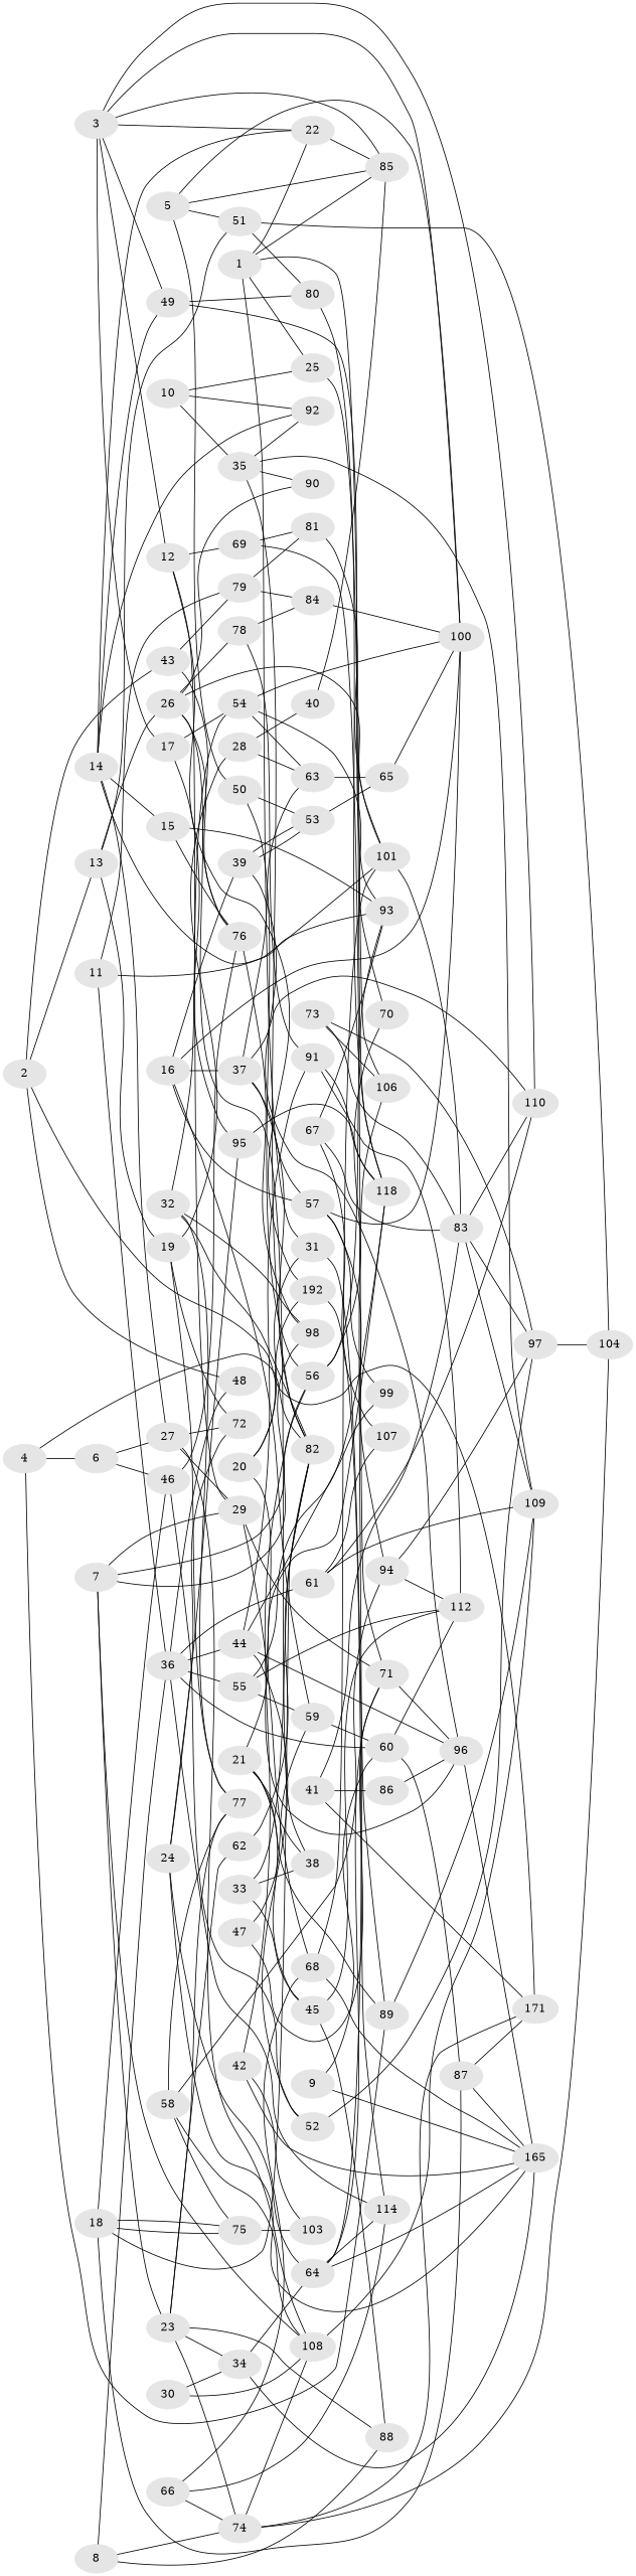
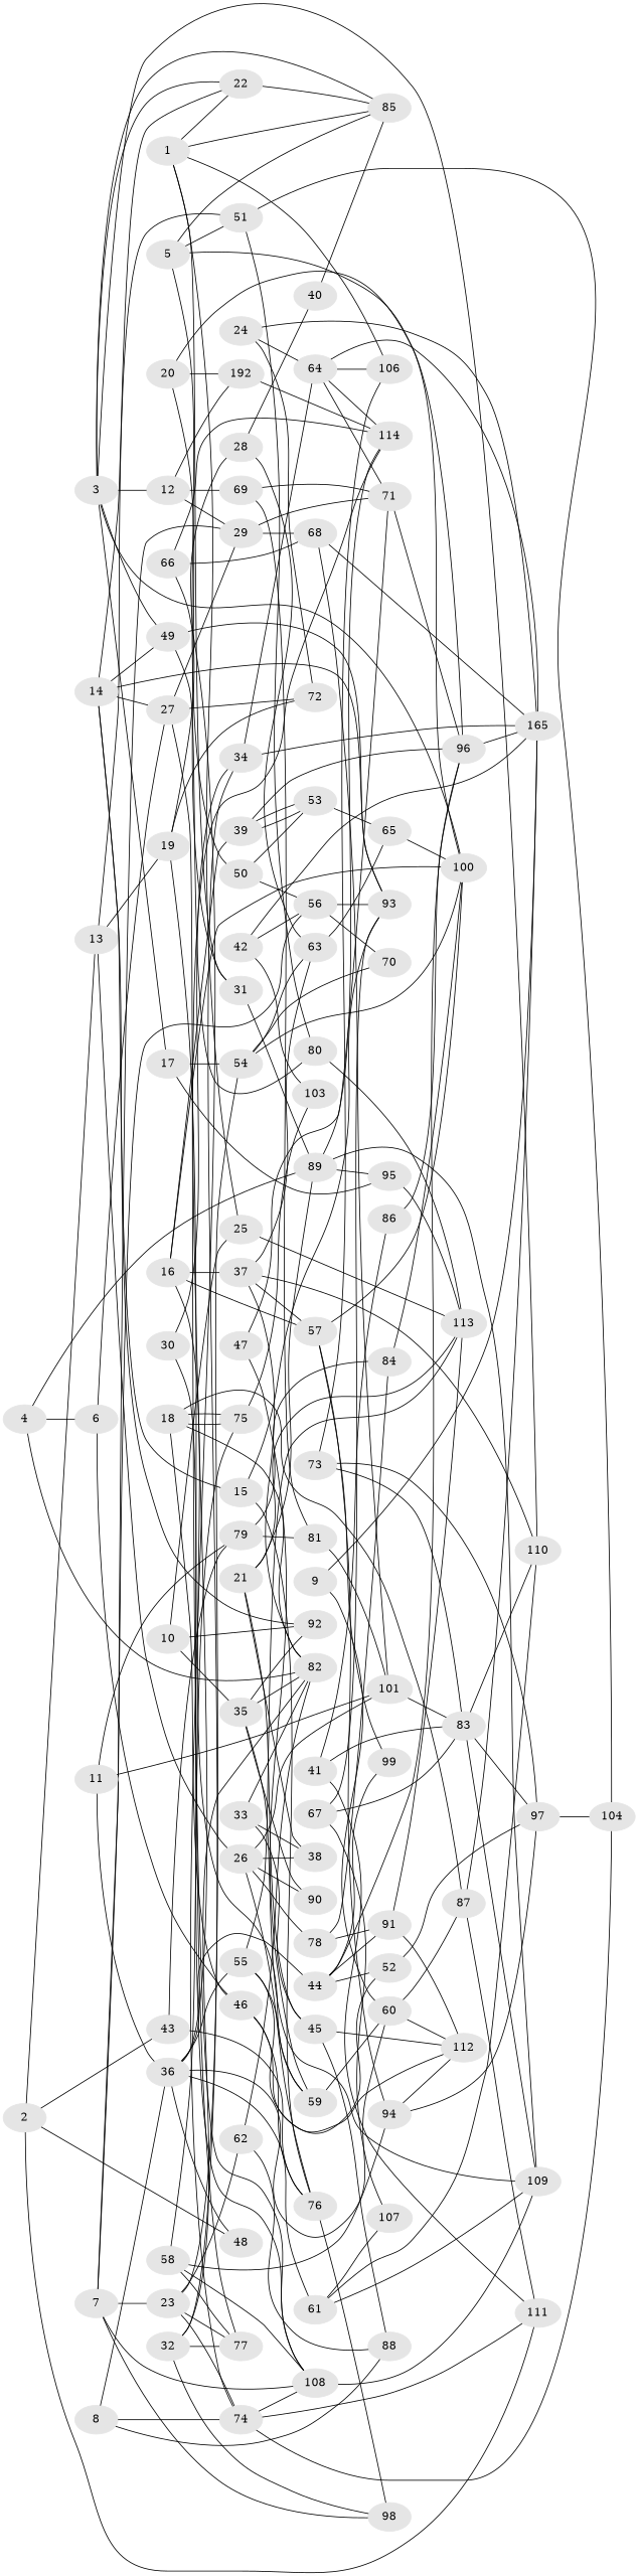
  graph {
    rankdir=LR
    node [color=gray90 style=filled]
    1
    22
    25
    31
    85
    106
-   113 [label=118]
+   113
    89
    2
    13
    43
    48
-   111 [label=171]
+   111
    51
    19
    26
    79
    76
    3
    12
    17
    49
    100
    110
    29
    69
    n27 [label=192]
    54
    95
    93
    80
    4
    6
    82
    27
    46
    109
    114
    5
    50
    56
    53
    104
    108
    72
    52
    7
    23
    98
    74
    77
    34
    62
    68
    71
    70
    8
    36
    88
    60
    44
    55
    61
    9
    n65 [label=165]
    87
    112
    10
    35
    92
    90
    11
    101
    81
    84
    83
    28
    38
    78
    14
    15
    16
    37
    39
    57
    59
    63
    96
    99
    94
    18
    75
    103
    40
    20
    21
    45
    64
    24
    91
    65
    30
    32
    33
    107
    41
    86
    97
    42
    58
    47
    66
    67
    73
    1 -- 22
    1 -- 25
    1 -- 31
    1 -- 85
    1 -- 106
    22 -- 85
    25 -- 113
    31 -- 89
    89 -- 109
+   89 -- 114
    2 -- 13
    2 -- 43
    2 -- 48
    2 -- 111
    13 -- 51
    13 -- 19
    13 -- 26
    43 -- 79
    43 -- 76
    51 -- 80
    51 -- 104
    19 -- 72
    19 -- 77
    19 -- 28
    26 -- 76
    26 -- 90
    26 -- 101
    26 -- 38
    26 -- 78
    79 -- 81
    79 -- 84
    76 -- 98
    3 -- 22
    3 -- 85
    3 -- 12
    3 -- 17
    3 -- 49
    3 -- 100
    3 -- 110
    12 -- 29
    12 -- 69
    12 -- n27
    17 -- 54
    17 -- 95
    49 -- 93
    49 -- 80
    29 -- 68
    29 -- 71
    69 -- 71
    69 -- 81
    n27 -- 114
    54 -- 100
    54 -- 70
    54 -- 63
    95 -- 113
    80 -- 113
    4 -- 89
    4 -- 6
    4 -- 82
    6 -- 27
    6 -- 46
    27 -- 29
    27 -- 108
    27 -- 72
    46 -- 76
    46 -- 52
    5 -- 85
    5 -- 51
    5 -- 100
    5 -- 50
    50 -- 56
    50 -- 53
    56 -- 93
    56 -- 70
    53 -- 65
    108 -- 109
    52 -- 97
    7 -- 29
    7 -- 56
    7 -- 108
    7 -- 23
    7 -- 98
    23 -- 74
    23 -- 77
    23 -- 34
    23 -- 62
    74 -- 111
    74 -- 104
    74 -- 108
    34 -- n65
    34 -- 64
    62 -- 82
-   23 -- 88
+   62 -- 88
    68 -- n65
    68 -- 101
    71 -- 96
    8 -- 74
    8 -- 36
    8 -- 88
    36 -- 48
    36 -- 114
    36 -- 60
    36 -- 44
    36 -- 55
    36 -- 61
    60 -- 87
    60 -- 112
    44 -- 52
    44 -- 96
    44 -- 99
    44 -- 91
    55 -- 113
    55 -- 112
    55 -- 59
    61 -- 110
    61 -- 109
    61 -- 107
    9 -- 60
    9 -- n65
    87 -- 111
    87 -- n65
    10 -- 25
    10 -- 35
    10 -- 92
    35 -- 82
    35 -- 109
    35 -- 92
    35 -- 90
    11 -- 79
    11 -- 36
    11 -- 101
    101 -- 83
    81 -- 101
    84 -- 100
    83 -- 110
    83 -- 109
    83 -- 97
    28 -- 63
    28 -- 40
    78 -- 84
    78 -- 91
    14 -- 22
    14 -- 49
    14 -- 93
    14 -- 27
    14 -- 92
    14 -- 15
    15 -- 76
    15 -- 93
    16 -- 100
    16 -- 37
    16 -- 39
    16 -- 57
    16 -- 59
    37 -- 110
    37 -- 82
    37 -- 57
    37 -- 63
    39 -- 53
    39 -- 53
    39 -- 96
    57 -- 100
    57 -- 99
    57 -- 94
    59 -- 60
    63 -- 65
    96 -- n65
    94 -- 112
    94 -- 97
    18 -- 82
    18 -- 46
    18 -- 87
    18 -- 75
    18 -- 75
    75 -- 103
    40 -- 85
    20 -- 31
    20 -- n27
    20 -- 96
    21 -- 113
    21 -- 89
    21 -- 38
    21 -- 45
    45 -- 88
    45 -- 112
    64 -- 106
    64 -- 114
    64 -- 71
    64 -- n65
-   24 -- 95
+   89 -- 95
    24 -- 72
    24 -- n65
    24 -- 64
    91 -- 113
    91 -- 112
    65 -- 100
    30 -- 108
    30 -- 34
    32 -- 54
    32 -- 82
    32 -- 98
    32 -- 77
    33 -- 82
    33 -- 38
    33 -- 45
    41 -- 111
    41 -- 83
    41 -- 86
    86 -- 96
    97 -- 104
    42 -- 56
    42 -- n65
    42 -- 103
    58 -- 108
    58 -- 77
    58 -- 94
    58 -- 75
    47 -- 71
    47 -- 59
    66 -- 114
    66 -- 74
    66 -- 68
    67 -- 93
    67 -- 83
    67 -- 107
    73 -- 106
    73 -- 83
    73 -- 97
  }
